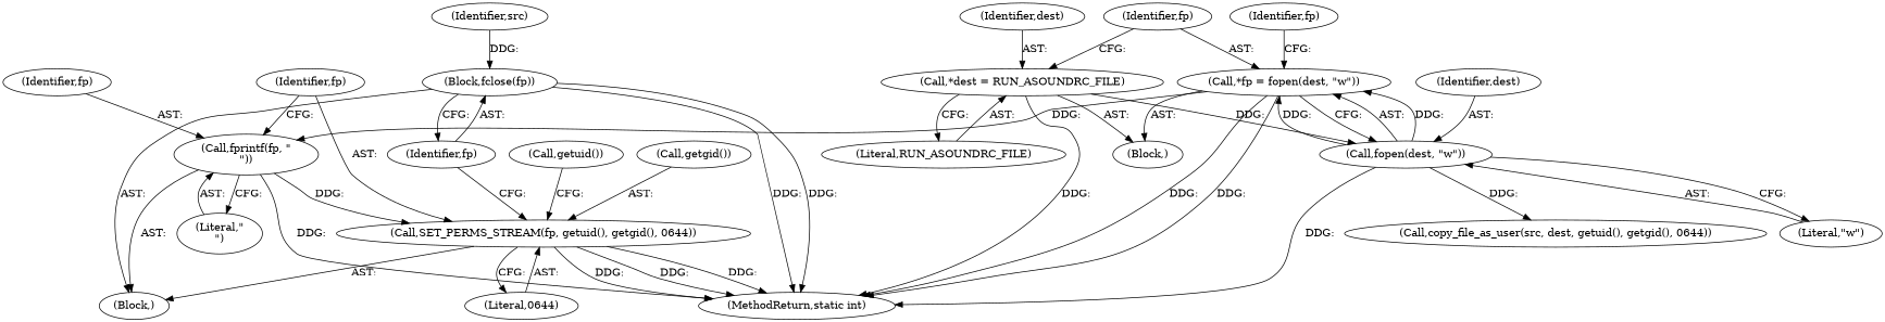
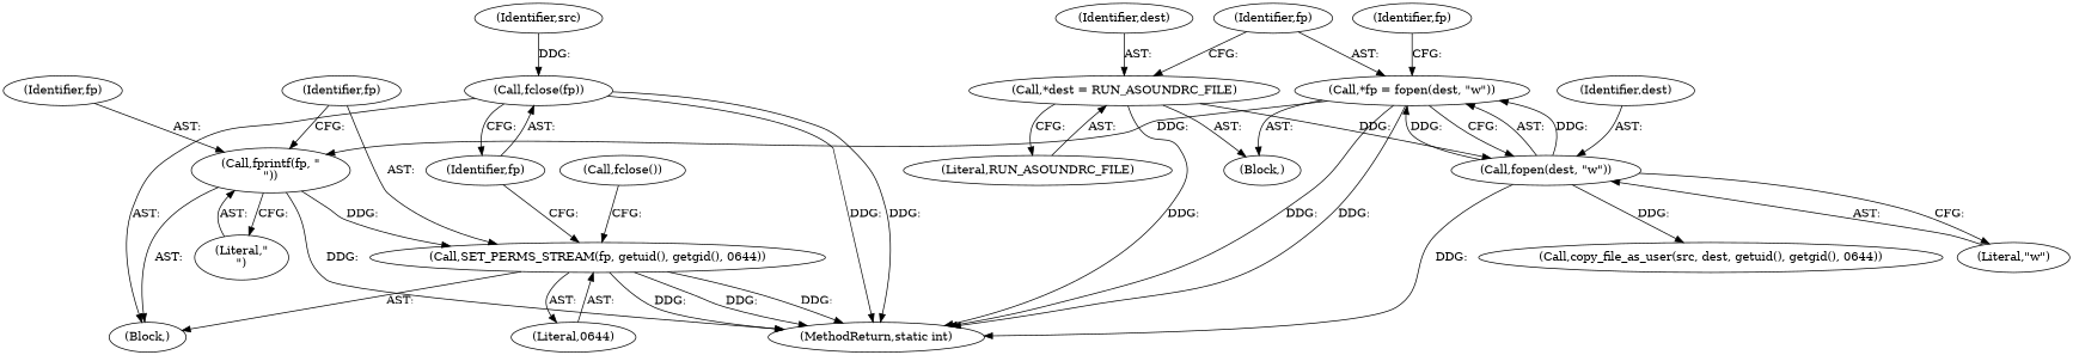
  digraph {
    n1 [label="(Call,*fp = fopen(dest, \"w\"))"]
    n2 [label="(Call,fopen(dest, \"w\"))"]
    n3 [label="(Call,fprintf(fp, \"\n\"))"]
    n4 [label="(MethodReturn,static int)"]
    n5 [label="(Block,)"]
    n6 [label="(Literal,\"w\")"]
    n7 [label="(Call,copy_file_as_user(src, dest, getuid(), getgid(), 0644))"]
    n8 [label="(Call,SET_PERMS_STREAM(fp, getuid(), getgid(), 0644))"]
    n9 [label="(Block,)"]
    n10 [label="(Literal,\"\n\")"]
    n11 [label="(Call,*dest = RUN_ASOUNDRC_FILE)"]
    n12 [label="(Literal,RUN_ASOUNDRC_FILE)"]
    n13 [label="(Literal,0644)"]
-   n14 [label="(Block,fclose(fp))"]
+   n14 [label="(Call,fclose(fp))"]
    n15 [label="(Identifier,fp)"]
    n16 [label="(Identifier,dest)"]
    n17 [label="(Identifier,fp)"]
    n18 [label="(Identifier,dest)"]
    n19 [label="(Identifier,src)"]
-   n20 [label="(Call,getgid())"]
-   n21 [label="(Call,getuid())"]
+   n21 [label="(Call,fclose())"]
    n22 [label="(Identifier,fp)"]
    n23 [label="(Identifier,fp)"]
    n24 [label="(Identifier,fp)"]
    n1 -> n2 [label="CFG: "]
    n1 -> n3 [label="DDG: "]
    n1 -> n4 [label="DDG: "]
    n1 -> n4 [label="DDG: "]
    n1 -> n5 [label="AST: "]
    n2 -> n1 [label="AST: "]
    n2 -> n1 [label="DDG: "]
    n2 -> n1 [label="DDG: "]
    n2 -> n4 [label="DDG: "]
    n2 -> n6 [label="CFG: "]
    n2 -> n7 [label="DDG: "]
    n3 -> n4 [label="DDG: "]
    n3 -> n8 [label="DDG: "]
    n3 -> n9 [label="AST: "]
    n3 -> n10 [label="CFG: "]
    n6 -> n2 [label="AST: "]
    n8 -> n4 [label="DDG: "]
    n8 -> n4 [label="DDG: "]
    n8 -> n4 [label="DDG: "]
    n8 -> n9 [label="AST: "]
-   n8 -> n13 [label="CFG: "]
+   n8 -> n13 [label="AST: "]
    n10 -> n3 [label="AST: "]
    n11 -> n2 [label="DDG: "]
    n11 -> n4 [label="DDG: "]
    n11 -> n5 [label="AST: "]
    n11 -> n12 [label="CFG: "]
    n12 -> n11 [label="AST: "]
    n13 -> n8 [label="AST: "]
    n14 -> n4 [label="DDG: "]
    n14 -> n4 [label="DDG: "]
    n14 -> n9 [label="AST: "]
    n14 -> n15 [label="CFG: "]
    n15 -> n8 [label="CFG: "]
    n15 -> n14 [label="AST: "]
    n16 -> n11 [label="AST: "]
    n17 -> n1 [label="AST: "]
    n17 -> n11 [label="CFG: "]
    n18 -> n2 [label="AST: "]
    n19 -> n14 [label="DDG: "]
-   n20 -> n8 [label="AST: "]
    n21 -> n8 [label="CFG: "]
    n22 -> n3 [label="CFG: "]
    n22 -> n8 [label="AST: "]
    n23 -> n1 [label="CFG: "]
    n24 -> n3 [label="AST: "]
  }
